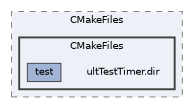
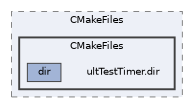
  digraph {
    compound=true
    node [fontname=Helvetica fontsize=10]
    n1 [height=0.2 label="ultTestTimer.dir" shape=plaintext width=0.4]
-   n2 [color=grey25 fillcolor="#a2b4d6" height=0.2 label=test shape=box style=filled width=0.4]
+   n2 [color=grey25 fillcolor="#a2b4d6" height=0.2 label=dir shape=box style=filled width=0.4]
    subgraph cluster_1 {
      bgcolor="#edf0f7"
      fontname=Helvetica
      fontsize=10
      label=CMakeFiles
      pencolor=grey50
      style="filled,dashed"
      subgraph cluster_2 {
        bgcolor="#edf0f7"
        fontname=Helvetica
        fontsize=10
        pencolor=grey25
        style="filled,bold"
        n1
        n2
      }
    }
  }
